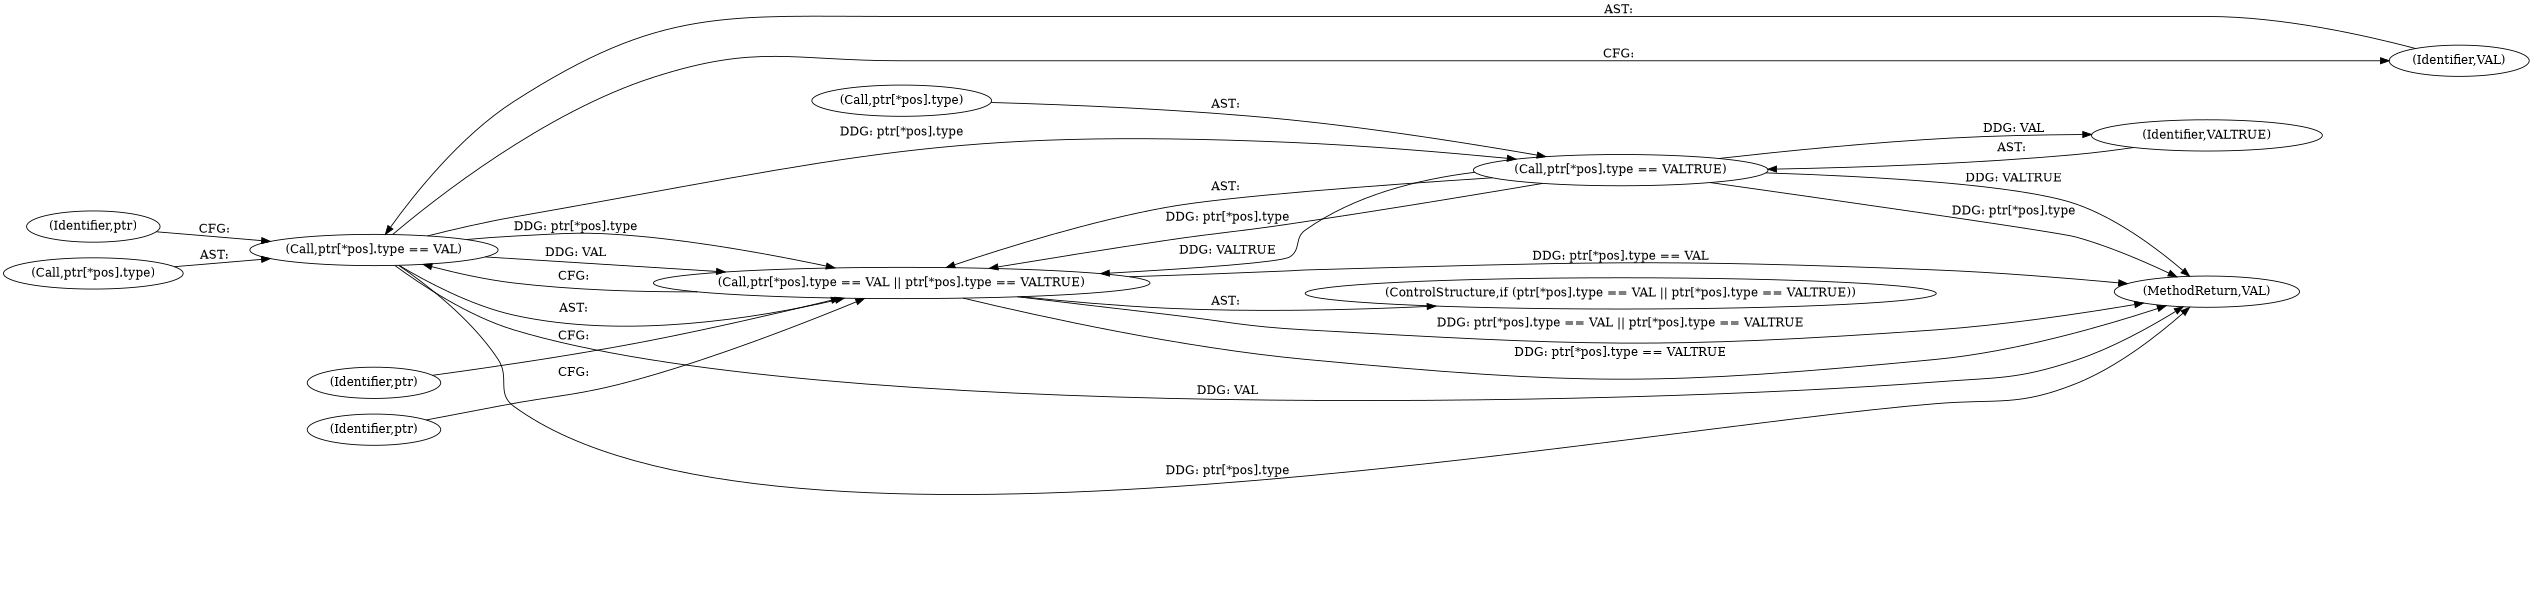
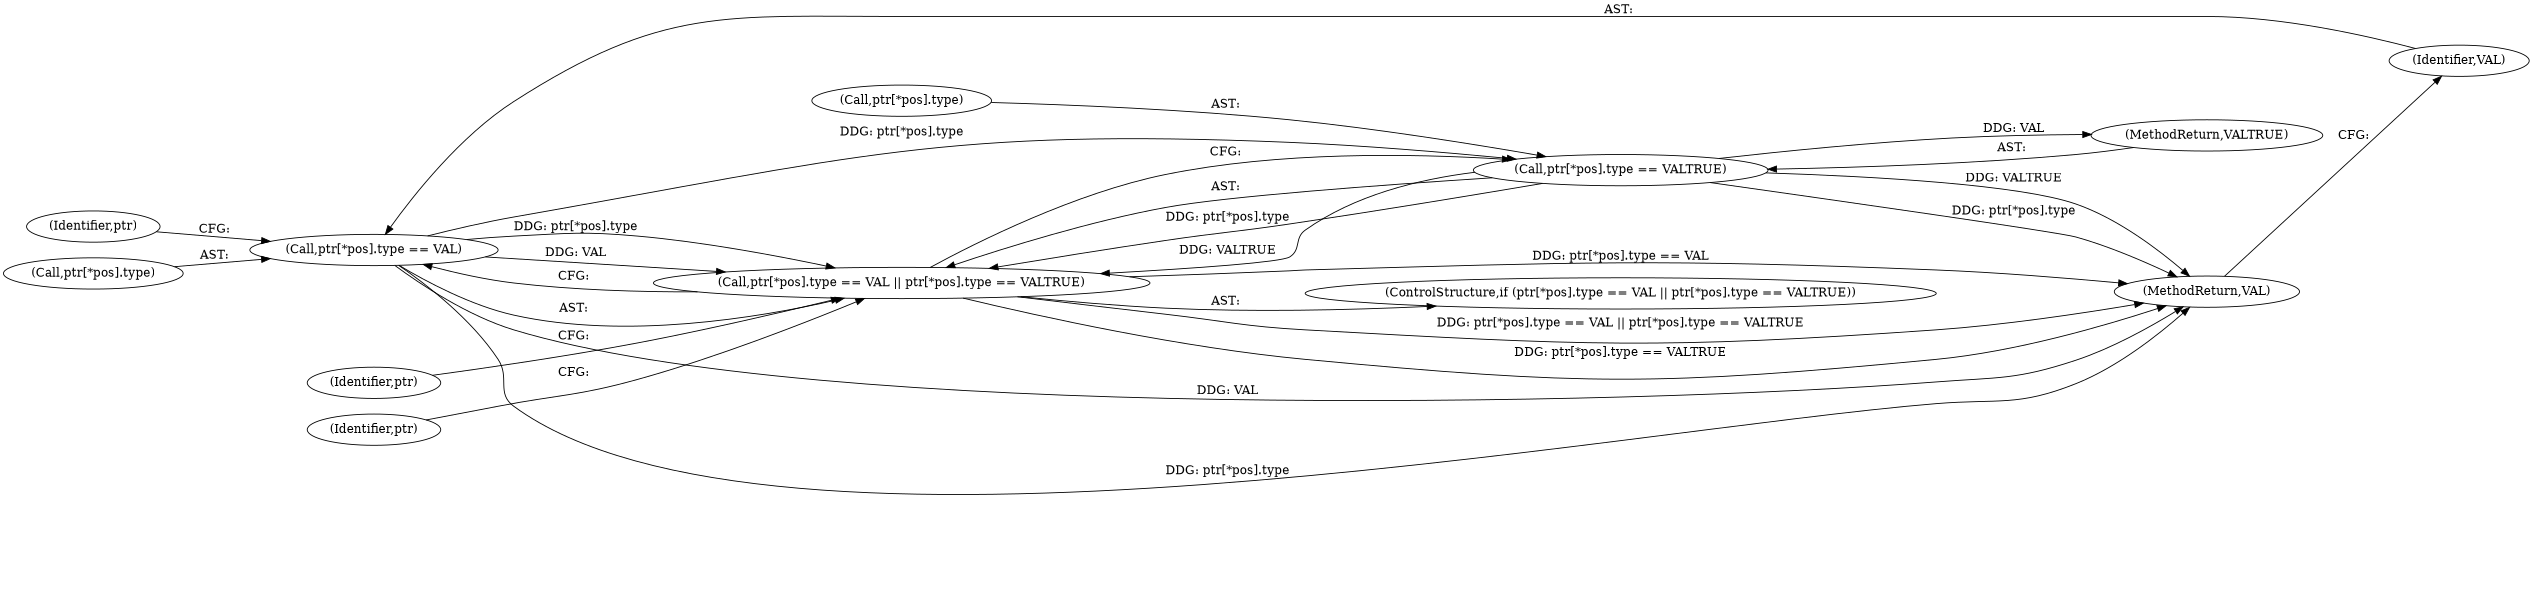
  digraph {
    rankdir=LR
    n1 [label="(Call,ptr[*pos].type == VAL)"]
    n2 [label="(Call,ptr[*pos].type == VAL || ptr[*pos].type == VALTRUE)"]
    n3 [label="(Call,ptr[*pos].type == VALTRUE)"]
    n4 [label="(MethodReturn,VAL)"]
    n5 [label="(Identifier,VAL)"]
    n6 [label="(ControlStructure,if (ptr[*pos].type == VAL || ptr[*pos].type == VALTRUE))"]
-   n7 [label="(Identifier,VALTRUE)"]
+   n7 [label="(MethodReturn,VALTRUE)"]
    n8 [label="(Identifier,ptr)"]
    n9 [label="(Call,ptr[*pos].type)"]
    n10 [label="(Identifier,ptr)"]
    n11 [label="(Identifier,ptr)"]
    n12 [label="(Call,ptr[*pos].type)"]
    n1 -> n2 [label="AST: "]
    n1 -> n2 [label="DDG: ptr[*pos].type"]
    n1 -> n2 [label="DDG: VAL"]
    n1 -> n3 [label="DDG: ptr[*pos].type"]
    n1 -> n4 [label="DDG: VAL"]
    n1 -> n4 [label="DDG: ptr[*pos].type"]
-   n1 -> n5 [label="CFG: "]
+   n4 -> n5 [label="CFG: "]
    n2 -> n1 [label="CFG: "]
+   n2 -> n3 [label="CFG: "]
    n2 -> n4 [label="DDG: ptr[*pos].type == VAL"]
    n2 -> n4 [label="DDG: ptr[*pos].type == VAL || ptr[*pos].type == VALTRUE"]
    n2 -> n4 [label="DDG: ptr[*pos].type == VALTRUE"]
    n2 -> n6 [label="AST: "]
    n3 -> n2 [label="AST: "]
    n3 -> n2 [label="DDG: ptr[*pos].type"]
    n3 -> n2 [label="DDG: VALTRUE"]
    n3 -> n4 [label="DDG: ptr[*pos].type"]
    n3 -> n4 [label="DDG: VALTRUE"]
    n3 -> n7 [label="DDG: VAL"]
    n5 -> n1 [label="AST: "]
    n7 -> n3 [label="AST: "]
    n8 -> n2 [label="CFG: "]
    n9 -> n3 [label="AST: "]
    n10 -> n1 [label="CFG: "]
    n11 -> n2 [label="CFG: "]
    n12 -> n1 [label="AST: "]
  }
